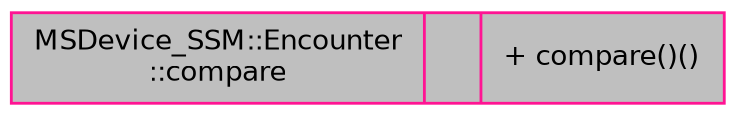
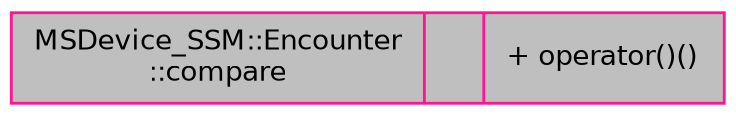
  digraph {
    rankdir=LR
-   n1 [color=deeppink fillcolor=grey75 fontcolor=black fontname=Helvetica fontsize=10 height=0.2 label="{MSDevice_SSM::Encounter\l::compare\n||+ compare()()\l}" shape=record style=filled width=0.4]
+   n1 [color=deeppink fillcolor=grey75 fontcolor=black fontname=Helvetica fontsize=10 height=0.2 label="{MSDevice_SSM::Encounter\l::compare\n||+ operator()()\l}" shape=record style=filled width=0.4]
  }
